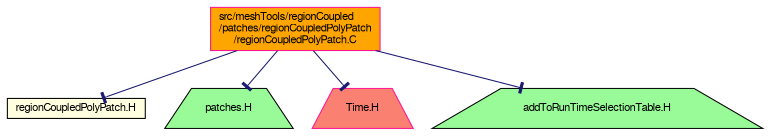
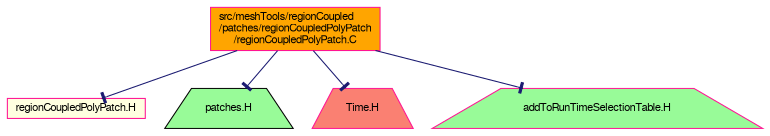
  digraph {
    node [color=deeppink fillcolor=palegreen fontname=FreeSans fontsize=10 shape=trapezium style=filled]
    edge [arrowhead=tee color=midnightblue fontname=FreeSans fontsize=10 labelfontname=FreeSans labelfontsize=10 style=solid]
    n1 [fillcolor=orange fontcolor=black height=0.2 label="src/meshTools/regionCoupled\l/patches/regionCoupledPolyPatch\l/regionCoupledPolyPatch.C" shape=box width=0.4]
-   n2 [color=black fillcolor=lightyellow height=0.2 label="regionCoupledPolyPatch.H" shape=box width=0.4]
+   n2 [fillcolor=lightyellow height=0.2 label="regionCoupledPolyPatch.H" shape=box width=0.4]
    n3 [color=black height=0.2 label="patches.H" width=0.4]
    n4 [fillcolor=salmon height=0.2 label="Time.H" width=0.4]
-   n5 [color=black height=0.2 label="addToRunTimeSelectionTable.H" width=0.4]
+   n5 [height=0.2 label="addToRunTimeSelectionTable.H" width=0.4]
    n1 -> n2
    n1 -> n3
    n1 -> n4
    n1 -> n5
  }
